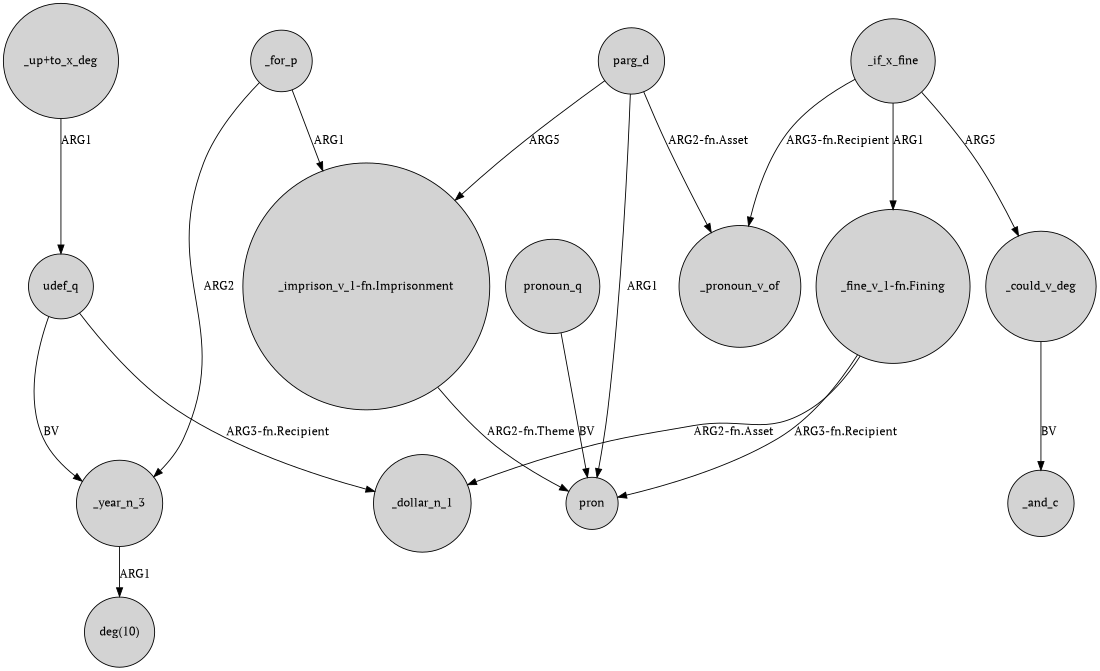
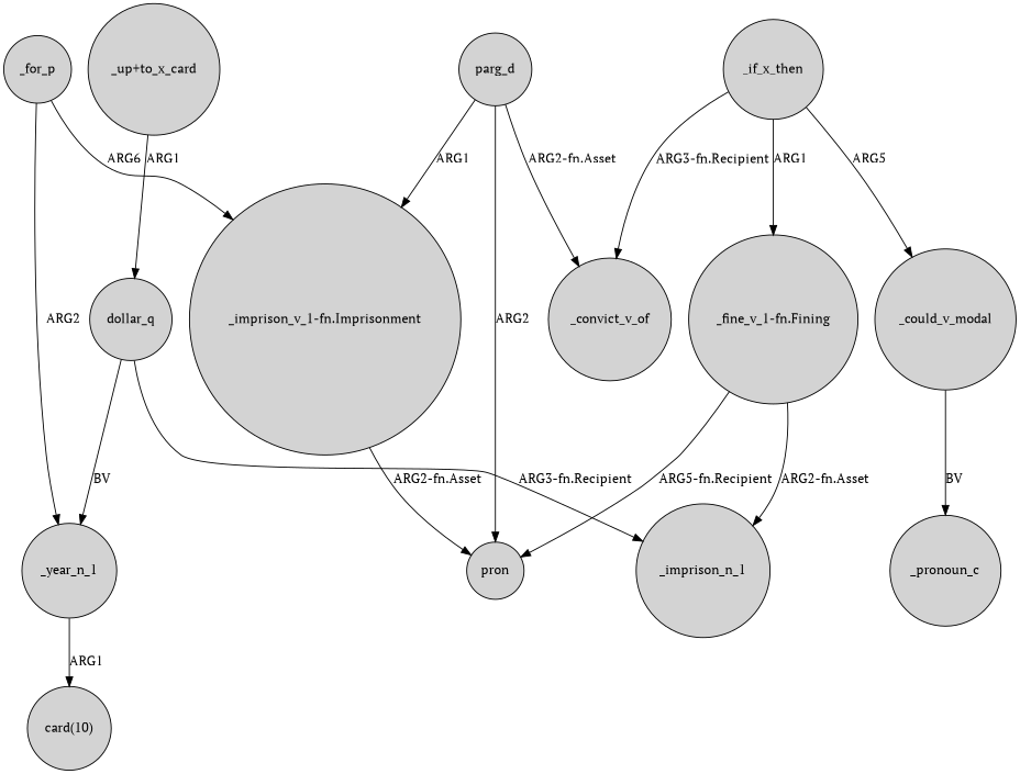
  digraph {
    fontname="PT Serif"
    node [fontname="PT Serif" shape=circle style=filled]
    edge [fontname="PT Serif"]
    "_imprison_v_1-fn.Imprisonment"
    pron
-   udef_q
-   _year_n_1 [label=_year_n_3]
-   _dollar_n_1
-   "card(10)" [label="deg(10)"]
+   udef_q [label=dollar_q]
+   _year_n_1
+   _dollar_n_1 [label=_imprison_n_1]
+   "card(10)"
    _for_p
-   _if_x_then [label=_if_x_fine]
-   _could_v_modal [label=_could_v_deg]
-   _convict_v_of [label=_pronoun_v_of]
+   _if_x_then
+   _could_v_modal
+   _convict_v_of
    "_fine_v_1-fn.Fining"
-   _and_c
-   "_up+to_x_deg"
+   _and_c [label=_pronoun_c]
+   "_up+to_x_deg" [label="_up+to_x_card"]
    parg_d
-   pronoun_q
-   "_imprison_v_1-fn.Imprisonment" -> pron [label="ARG2-fn.Theme"]
+   "_imprison_v_1-fn.Imprisonment" -> pron [label="ARG2-fn.Asset"]
    udef_q -> _year_n_1 [label=BV]
    udef_q -> _dollar_n_1 [label="ARG3-fn.Recipient"]
    _year_n_1 -> "card(10)" [label=ARG1]
-   _for_p -> "_imprison_v_1-fn.Imprisonment" [label=ARG1]
+   _for_p -> "_imprison_v_1-fn.Imprisonment" [label=ARG6]
    _for_p -> _year_n_1 [label=ARG2]
    _if_x_then -> _could_v_modal [label=ARG5]
    _if_x_then -> _convict_v_of [label="ARG3-fn.Recipient"]
    _if_x_then -> "_fine_v_1-fn.Fining" [label=ARG1]
    _could_v_modal -> _and_c [label=BV]
-   "_fine_v_1-fn.Fining" -> pron [label="ARG3-fn.Recipient"]
+   "_fine_v_1-fn.Fining" -> pron [label="ARG5-fn.Recipient"]
    "_fine_v_1-fn.Fining" -> _dollar_n_1 [label="ARG2-fn.Asset"]
    "_up+to_x_deg" -> udef_q [label=ARG1]
-   parg_d -> "_imprison_v_1-fn.Imprisonment" [label=ARG5]
-   parg_d -> pron [label=ARG1]
+   parg_d -> "_imprison_v_1-fn.Imprisonment" [label=ARG1]
+   parg_d -> pron [label=ARG2]
    parg_d -> _convict_v_of [label="ARG2-fn.Asset"]
-   pronoun_q -> pron [label=BV]
  }
